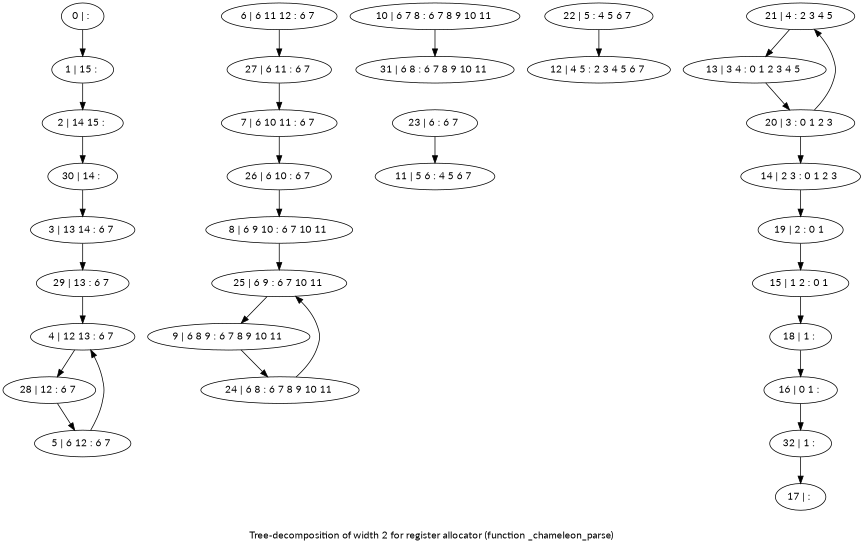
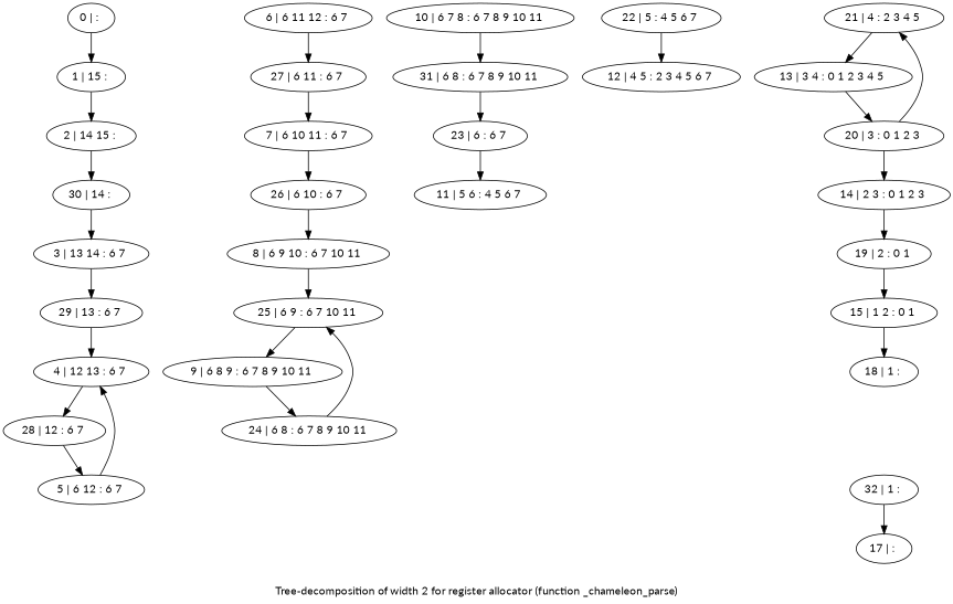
  digraph {
    fontname=Lato
    label="Tree-decomposition of width 2 for register allocator (function _chameleon_parse)"
    node [fontname=Lato]
    edge [fontname=Lato]
    n1 [label="0 | : "]
    n2 [label="1 | 15 : "]
    n3 [label="2 | 14 15 : "]
    n4 [label="30 | 14 : "]
    n5 [label="3 | 13 14 : 6 7 "]
    n6 [label="29 | 13 : 6 7 "]
    n7 [label="4 | 12 13 : 6 7 "]
    n8 [label="28 | 12 : 6 7 "]
    n9 [label="5 | 6 12 : 6 7 "]
    n10 [label="6 | 6 11 12 : 6 7 "]
    n11 [label="27 | 6 11 : 6 7 "]
    n12 [label="7 | 6 10 11 : 6 7 "]
    n13 [label="26 | 6 10 : 6 7 "]
    n14 [label="8 | 6 9 10 : 6 7 10 11 "]
    n15 [label="25 | 6 9 : 6 7 10 11 "]
    n16 [label="9 | 6 8 9 : 6 7 8 9 10 11 "]
    n17 [label="24 | 6 8 : 6 7 8 9 10 11 "]
    n18 [label="10 | 6 7 8 : 6 7 8 9 10 11 "]
    n19 [label="31 | 6 8 : 6 7 8 9 10 11 "]
    n20 [label="23 | 6 : 6 7 "]
    n21 [label="11 | 5 6 : 4 5 6 7 "]
    n22 [label="22 | 5 : 4 5 6 7 "]
    n23 [label="12 | 4 5 : 2 3 4 5 6 7 "]
    n24 [label="21 | 4 : 2 3 4 5 "]
    n25 [label="13 | 3 4 : 0 1 2 3 4 5 "]
    n26 [label="20 | 3 : 0 1 2 3 "]
    n27 [label="14 | 2 3 : 0 1 2 3 "]
    n28 [label="19 | 2 : 0 1 "]
    n29 [label="15 | 1 2 : 0 1 "]
    n30 [label="18 | 1 : "]
-   n31 [label="16 | 0 1 : "]
    n32 [label="32 | 1 : "]
    n33 [label="17 | : "]
    n1 -> n2
    n2 -> n3
    n3 -> n4
    n4 -> n5
    n5 -> n6
    n6 -> n7
    n7 -> n8
    n8 -> n9
    n9 -> n7
    n10 -> n11
    n11 -> n12
    n12 -> n13
    n13 -> n14
    n14 -> n15
    n15 -> n16
    n16 -> n17
    n17 -> n15
    n18 -> n19
+   n19 -> n20
    n20 -> n21
    n22 -> n23
    n24 -> n25
    n25 -> n26
    n26 -> n24
    n26 -> n27
    n27 -> n28
    n28 -> n29
    n29 -> n30
-   n30 -> n31
-   n31 -> n32
    n32 -> n33
  }
